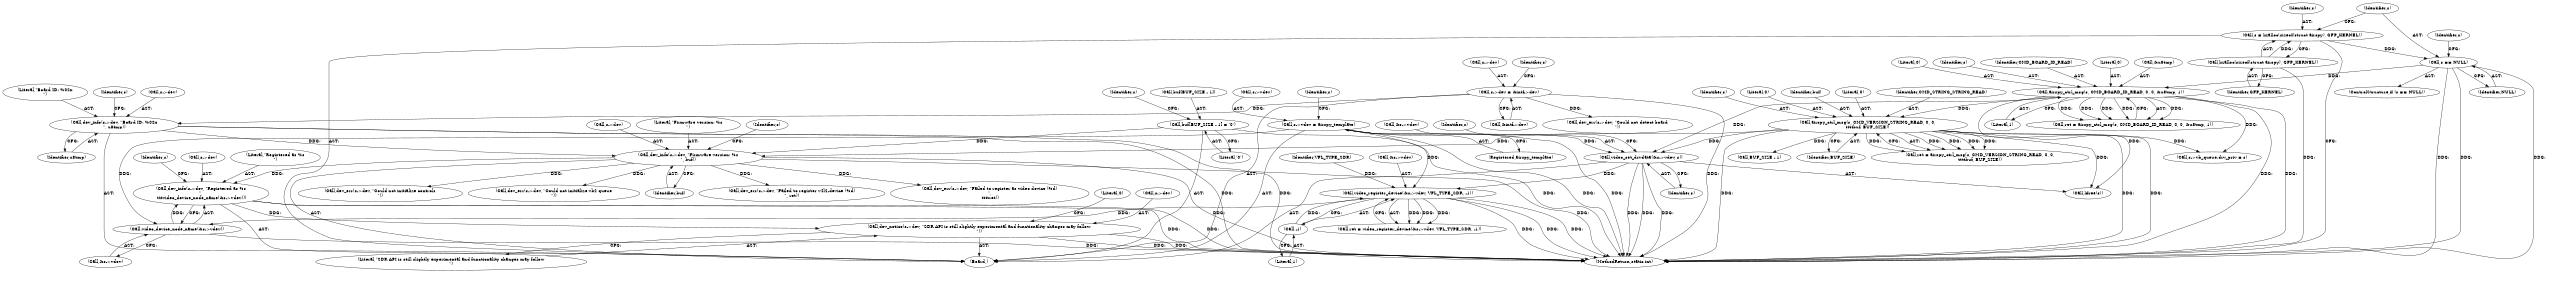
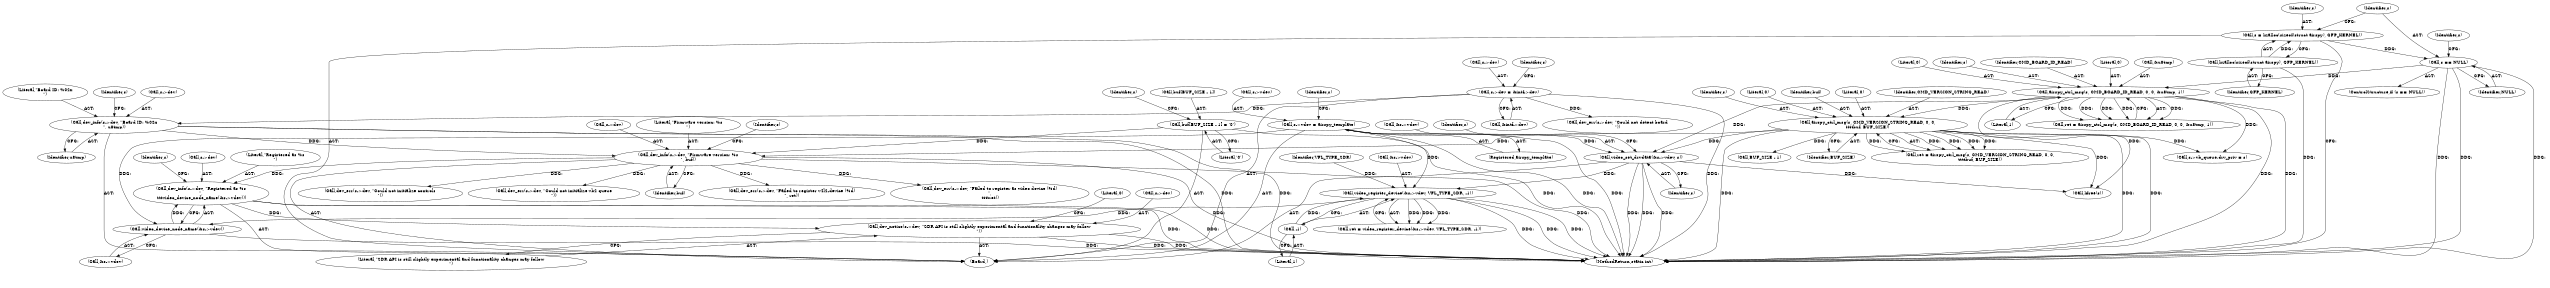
  digraph {
    n1 [label="(Call,dev_info(s->dev, \"Registered as %s\n\",\n \t\t\tvideo_device_node_name(&s->vdev)))"]
    n2 [label="(Call,video_device_node_name(&s->vdev))"]
    n3 [label="(Call,dev_notice(s->dev, \"SDR API is still slightly experimental and functionality changes may follow\n\"))"]
    n4 [label="(MethodReturn,static int)"]
    n5 [label="(Board,)"]
    n6 [label="(Call,&s->vdev)"]
    n7 [label="(Literal,\"SDR API is still slightly experimental and functionality changes may follow\n\")"]
    n8 [label="(Call,dev_info(s->dev, \"Firmware version: %s\n\", buf))"]
    n9 [label="(Identifier,buf)"]
    n10 [label="(Call,dev_err(s->dev, \"Failed to register v4l2-device (%d)\n\", ret))"]
    n11 [label="(Call,dev_err(s->dev, \"Failed to register as video device (%d)\n\",\n \t\t\t\tret))"]
    n12 [label="(Call,dev_err(s->dev, \"Could not initialize controls\n\"))"]
    n13 [label="(Call,dev_err(s->dev, \"Could not initialize vb2 queue\n\"))"]
    n14 [label="(Call,dev_info(s->dev, \"Board ID: %02x\n\", u8tmp))"]
    n15 [label="(Identifier,u8tmp)"]
    n16 [label="(Call,s->dev = &intf->dev)"]
    n17 [label="(Call,dev_err(s->dev, \"Could not detect board\n\"))"]
    n18 [label="(Call,&intf->dev)"]
    n19 [label="(Call,buf[BUF_SIZE - 1] = '\0')"]
    n20 [label="(Literal,'\0')"]
    n21 [label="(Call,airspy_ctrl_msg(s, CMD_VERSION_STRING_READ, 0, 0,\n\t\t\t\tbuf, BUF_SIZE))"]
    n22 [label="(Call,video_set_drvdata(&s->vdev, s))"]
    n23 [label="(Call,BUF_SIZE - 1)"]
    n24 [label="(Call,s->vb_queue.drv_priv = s)"]
    n25 [label="(Call,kfree(s))"]
    n26 [label="(Identifier,BUF_SIZE)"]
    n27 [label="(Call,ret = airspy_ctrl_msg(s, CMD_VERSION_STRING_READ, 0, 0,\n\t\t\t\tbuf, BUF_SIZE))"]
    n28 [label="(Call,video_register_device(&s->vdev, VFL_TYPE_SDR, -1))"]
    n29 [label="(Identifier,s)"]
    n30 [label="(Call,airspy_ctrl_msg(s, CMD_BOARD_ID_READ, 0, 0, &u8tmp, 1))"]
    n31 [label="(Literal,1)"]
    n32 [label="(Call,ret = airspy_ctrl_msg(s, CMD_BOARD_ID_READ, 0, 0, &u8tmp, 1))"]
    n33 [label="(Call,s == NULL)"]
    n34 [label="(Identifier,NULL)"]
    n35 [label="(ControlStructure,if (s == NULL))"]
    n36 [label="(Call,s = kzalloc(sizeof(struct airspy), GFP_KERNEL))"]
    n37 [label="(Call,kzalloc(sizeof(struct airspy), GFP_KERNEL))"]
    n38 [label="(Identifier,GFP_KERNEL)"]
    n39 [label="(Call,-1)"]
    n40 [label="(Call,ret = video_register_device(&s->vdev, VFL_TYPE_SDR, -1))"]
    n41 [label="(Literal,1)"]
    n42 [label="(Call,s->vdev = airspy_template)"]
    n43 [label="(Registered,airspy_template)"]
    n44 [label="(Literal,\"Firmware version: %s\n\")"]
    n45 [label="(Identifier,s)"]
    n46 [label="(Literal,0)"]
    n47 [label="(Identifier,s)"]
    n48 [label="(Identifier,s)"]
    n49 [label="(Literal,0)"]
    n50 [label="(Call,s->vdev)"]
    n51 [label="(Identifier,buf)"]
    n52 [label="(Call,s->dev)"]
    n53 [label="(Identifier,s)"]
    n54 [label="(Literal,0)"]
    n55 [label="(Call,&u8tmp)"]
    n56 [label="(Identifier,VFL_TYPE_SDR)"]
    n57 [label="(Identifier,s)"]
    n58 [label="(Identifier,s)"]
    n59 [label="(Identifier,s)"]
    n60 [label="(Identifier,s)"]
    n61 [label="(Call,s->dev)"]
    n62 [label="(Call,s->dev)"]
    n63 [label="(Call,s->dev)"]
-   n64 [label="(Identifier,CMD_STRING_STRING_READ)"]
+   n64 [label="(Identifier,CMD_VERSION_STRING_READ)"]
    n65 [label="(Call,&s->vdev)"]
    n66 [label="(Identifier,s)"]
    n67 [label="(Identifier,s)"]
    n68 [label="(Literal,0)"]
    n69 [label="(Call,&s->vdev)"]
    n70 [label="(Literal,0)"]
    n71 [label="(Literal,\"Registered as %s\n\")"]
    n72 [label="(Literal,\"Board ID: %02x\n\")"]
    n73 [label="(Identifier,s)"]
    n74 [label="(Call,s->dev)"]
    n75 [label="(Call,buf[BUF_SIZE - 1])"]
    n76 [label="(Identifier,s)"]
    n77 [label="(Identifier,CMD_BOARD_ID_READ)"]
    n1 -> n2 [label="CFG: "]
    n1 -> n3 [label="DDG: "]
    n1 -> n4 [label="DDG: "]
    n1 -> n4 [label="DDG: "]
    n1 -> n5 [label="AST: "]
    n2 -> n1 [label="AST: "]
    n2 -> n1 [label="DDG: "]
    n2 -> n4 [label="DDG: "]
    n2 -> n6 [label="CFG: "]
    n3 -> n4 [label="DDG: "]
    n3 -> n4 [label="DDG: "]
    n3 -> n5 [label="AST: "]
    n3 -> n7 [label="CFG: "]
    n6 -> n2 [label="AST: "]
    n7 -> n3 [label="AST: "]
    n8 -> n1 [label="DDG: "]
    n8 -> n4 [label="DDG: "]
    n8 -> n4 [label="DDG: "]
    n8 -> n5 [label="AST: "]
    n8 -> n9 [label="CFG: "]
    n8 -> n10 [label="DDG: "]
    n8 -> n11 [label="DDG: "]
    n8 -> n12 [label="DDG: "]
    n8 -> n13 [label="DDG: "]
    n9 -> n8 [label="AST: "]
    n14 -> n4 [label="DDG: "]
    n14 -> n4 [label="DDG: "]
    n14 -> n5 [label="AST: "]
    n14 -> n8 [label="DDG: "]
    n14 -> n15 [label="CFG: "]
    n15 -> n14 [label="AST: "]
    n16 -> n4 [label="DDG: "]
    n16 -> n5 [label="AST: "]
    n16 -> n14 [label="DDG: "]
    n16 -> n17 [label="DDG: "]
    n16 -> n18 [label="CFG: "]
    n18 -> n16 [label="AST: "]
    n19 -> n4 [label="DDG: "]
    n19 -> n5 [label="AST: "]
    n19 -> n8 [label="DDG: "]
    n19 -> n20 [label="CFG: "]
    n20 -> n19 [label="AST: "]
    n21 -> n4 [label="DDG: "]
    n21 -> n4 [label="DDG: "]
    n21 -> n4 [label="DDG: "]
    n21 -> n8 [label="DDG: "]
    n21 -> n22 [label="DDG: "]
    n21 -> n23 [label="DDG: "]
    n21 -> n24 [label="DDG: "]
    n21 -> n25 [label="DDG: "]
    n21 -> n26 [label="CFG: "]
    n21 -> n27 [label="AST: "]
    n21 -> n27 [label="DDG: "]
    n21 -> n27 [label="DDG: "]
    n21 -> n27 [label="DDG: "]
    n21 -> n27 [label="DDG: "]
    n21 -> n27 [label="DDG: "]
    n22 -> n4 [label="DDG: "]
    n22 -> n4 [label="DDG: "]
    n22 -> n4 [label="DDG: "]
    n22 -> n5 [label="AST: "]
-   n22 -> n25 [label="AST: "]
+   n22 -> n25 [label="DDG: "]
    n22 -> n28 [label="DDG: "]
    n22 -> n29 [label="CFG: "]
    n26 -> n21 [label="AST: "]
    n27 -> n21 [label="CFG: "]
    n28 -> n2 [label="DDG: "]
    n28 -> n4 [label="DDG: "]
    n28 -> n4 [label="DDG: "]
    n28 -> n4 [label="DDG: "]
    n28 -> n39 [label="CFG: "]
    n28 -> n40 [label="AST: "]
    n28 -> n40 [label="DDG: "]
    n28 -> n40 [label="DDG: "]
    n28 -> n40 [label="DDG: "]
    n29 -> n22 [label="AST: "]
    n30 -> n4 [label="DDG: "]
    n30 -> n4 [label="DDG: "]
    n30 -> n21 [label="DDG: "]
    n30 -> n22 [label="DDG: "]
    n30 -> n24 [label="DDG: "]
    n30 -> n25 [label="DDG: "]
    n30 -> n31 [label="CFG: "]
    n30 -> n32 [label="AST: "]
    n30 -> n32 [label="DDG: "]
    n30 -> n32 [label="DDG: "]
    n30 -> n32 [label="DDG: "]
    n30 -> n32 [label="DDG: "]
    n30 -> n32 [label="DDG: "]
    n31 -> n30 [label="AST: "]
    n32 -> n30 [label="CFG: "]
    n33 -> n4 [label="DDG: "]
    n33 -> n4 [label="DDG: "]
    n33 -> n4 [label="DDG: "]
    n33 -> n30 [label="DDG: "]
    n33 -> n34 [label="CFG: "]
    n33 -> n35 [label="AST: "]
    n34 -> n33 [label="AST: "]
    n36 -> n4 [label="CFG: "]
    n36 -> n5 [label="AST: "]
    n36 -> n33 [label="DDG: "]
    n36 -> n37 [label="CFG: "]
    n37 -> n4 [label="DDG: "]
    n37 -> n36 [label="AST: "]
    n37 -> n36 [label="DDG: "]
    n37 -> n38 [label="CFG: "]
    n38 -> n37 [label="AST: "]
    n39 -> n28 [label="AST: "]
    n39 -> n28 [label="DDG: "]
    n39 -> n41 [label="CFG: "]
    n40 -> n28 [label="CFG: "]
    n41 -> n39 [label="AST: "]
    n42 -> n2 [label="DDG: "]
    n42 -> n4 [label="DDG: "]
    n42 -> n4 [label="DDG: "]
    n42 -> n5 [label="AST: "]
    n42 -> n22 [label="DDG: "]
    n42 -> n28 [label="DDG: "]
-   n42 -> n43 [label="CFG: "]
+   n42 -> n43 [label="AST: "]
    n43 -> n42 [label="AST: "]
    n44 -> n8 [label="AST: "]
    n45 -> n14 [label="CFG: "]
    n46 -> n3 [label="CFG: "]
    n47 -> n33 [label="AST: "]
    n47 -> n36 [label="CFG: "]
    n48 -> n22 [label="CFG: "]
    n49 -> n30 [label="AST: "]
    n50 -> n42 [label="AST: "]
    n51 -> n21 [label="AST: "]
    n52 -> n14 [label="AST: "]
    n53 -> n1 [label="CFG: "]
    n54 -> n21 [label="AST: "]
    n55 -> n30 [label="AST: "]
    n56 -> n28 [label="DDG: "]
    n57 -> n36 [label="AST: "]
    n58 -> n8 [label="CFG: "]
    n59 -> n16 [label="CFG: "]
    n60 -> n33 [label="CFG: "]
    n61 -> n3 [label="AST: "]
    n62 -> n8 [label="AST: "]
    n63 -> n1 [label="AST: "]
    n64 -> n21 [label="AST: "]
    n65 -> n28 [label="AST: "]
    n66 -> n42 [label="CFG: "]
    n67 -> n21 [label="AST: "]
    n68 -> n21 [label="AST: "]
    n69 -> n22 [label="AST: "]
    n70 -> n30 [label="AST: "]
    n71 -> n1 [label="AST: "]
    n72 -> n14 [label="AST: "]
    n73 -> n30 [label="AST: "]
    n74 -> n16 [label="AST: "]
    n75 -> n19 [label="AST: "]
    n76 -> n19 [label="CFG: "]
    n77 -> n30 [label="AST: "]
  }
